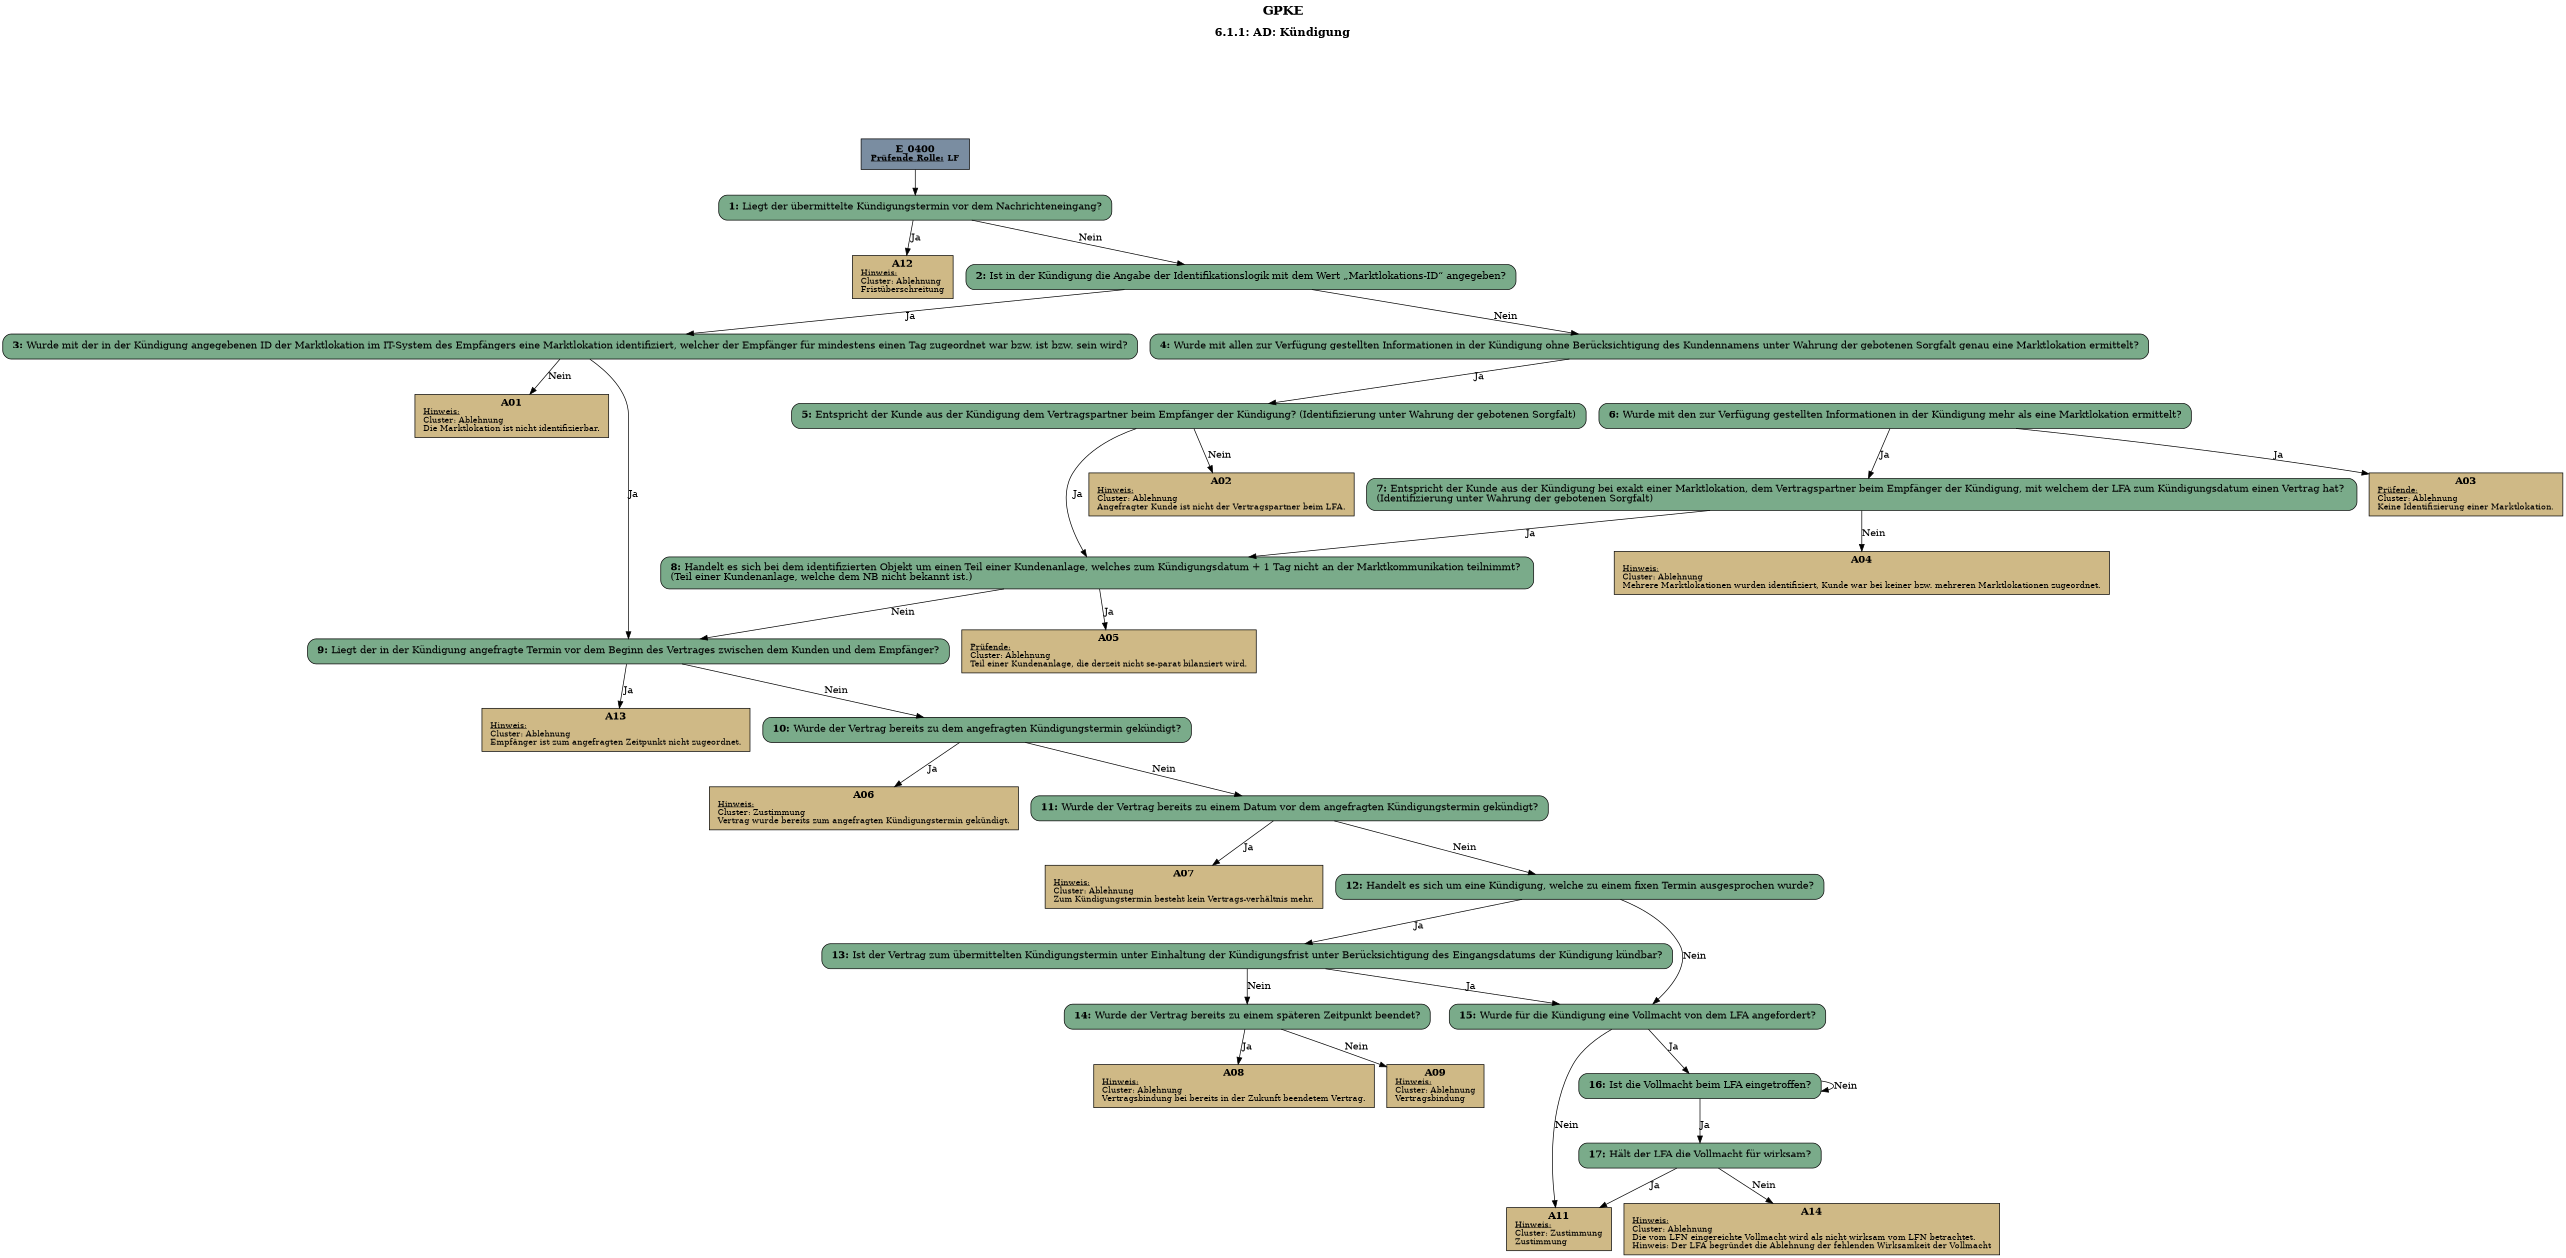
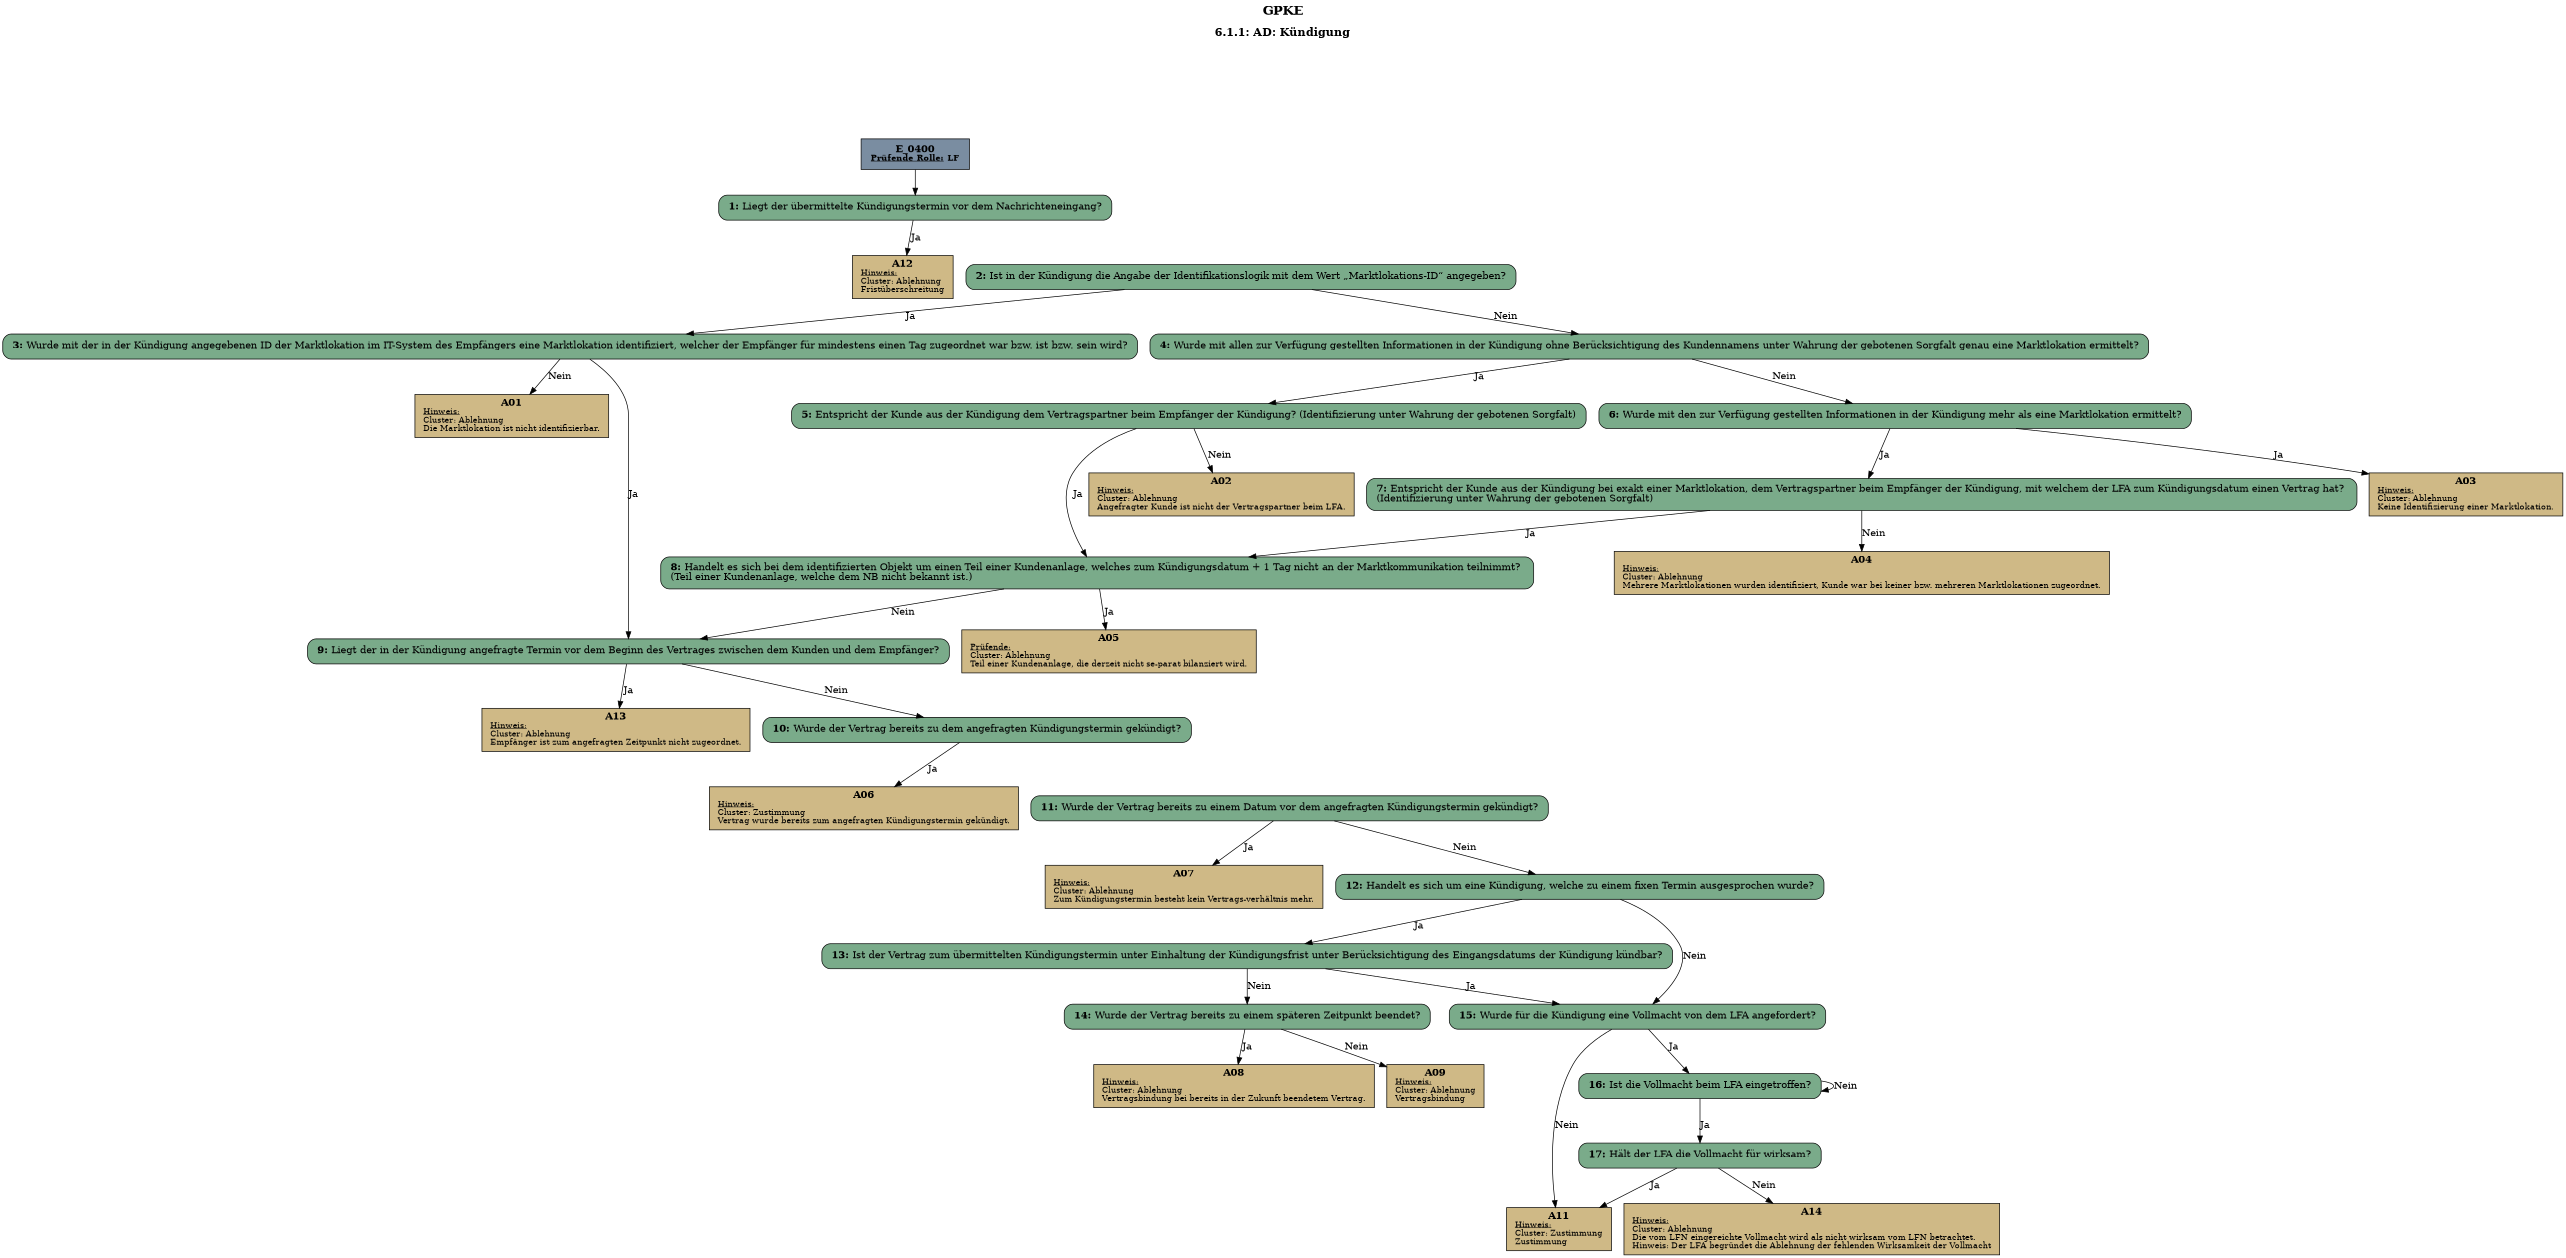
  digraph {
    label=<<B><FONT POINT-SIZE="18">GPKE</FONT></B><BR/><BR/><B><FONT POINT-SIZE="16">6.1.1: AD: Kündigung</FONT></B><BR/><BR/><BR/><BR/>>
    labelloc=t
    node [fillcolor="#7aab8a" margin="0.2,0.12" shape=box style="filled,rounded"]
    n1 [fillcolor="#7a8da1" label=<<B>E_0400</B><BR align="center"/><FONT point-size="12"><B><U>Prüfende Rolle:</U> LF</B></FONT><BR align="center"/>> style=filled]
    n2 [label=<<B>1: </B>Liegt der übermittelte Kündigungstermin vor dem Nachrichteneingang?<BR align="left"/>>]
    n3 [fillcolor="#cfb986" label=<<B>A12</B><BR align="center"/><FONT point-size="12"><U>Hinweis:</U><BR align="left"/>Cluster: Ablehnung<BR align="left"/>Fristüberschreitung<BR align="left"/></FONT>> margin="0.17,0.08" style=filled]
    n4 [label=<<B>2: </B>Ist in der Kündigung die Angabe der Identifikationslogik mit dem Wert „Marktlokations-ID“ angegeben?<BR align="left"/>>]
    n5 [label=<<B>3: </B>Wurde mit der in der Kündigung angegebenen ID der Marktlokation im IT-System des Empfängers eine Marktlokation identifiziert, welcher der Empfänger für mindestens einen Tag zugeordnet war bzw. ist bzw. sein wird?<BR align="left"/>>]
    n6 [label=<<B>4: </B>Wurde mit allen zur Verfügung gestellten Informationen in der Kündigung ohne Berücksichtigung des Kundennamens unter Wahrung der gebotenen Sorgfalt genau eine Marktlokation ermittelt?<BR align="left"/>>]
    n7 [fillcolor="#cfb986" label=<<B>A01</B><BR align="center"/><FONT point-size="12"><U>Hinweis:</U><BR align="left"/>Cluster: Ablehnung<BR align="left"/>Die Marktlokation ist nicht identifizierbar.<BR align="left"/></FONT>> margin="0.17,0.08" style=filled]
    n8 [label=<<B>9: </B>Liegt der in der Kündigung angefragte Termin vor dem Beginn des Vertrages zwischen dem Kunden und dem Empfänger?<BR align="left"/>>]
    n9 [label=<<B>5: </B>Entspricht der Kunde aus der Kündigung dem Vertragspartner beim Empfänger der Kündigung? (Identifizierung unter Wahrung der gebotenen Sorgfalt)<BR align="left"/>>]
    n10 [label=<<B>6: </B>Wurde mit den zur Verfügung gestellten Informationen in der Kündigung mehr als eine Marktlokation ermittelt?<BR align="left"/>>]
    n11 [fillcolor="#cfb986" label=<<B>A13</B><BR align="center"/><FONT point-size="12"><U>Hinweis:</U><BR align="left"/>Cluster: Ablehnung<BR align="left"/>Empfänger ist zum angefragten Zeitpunkt nicht zugeordnet.<BR align="left"/></FONT>> margin="0.17,0.08" style=filled]
    n12 [label=<<B>10: </B>Wurde der Vertrag bereits zu dem angefragten Kündigungstermin gekündigt?<BR align="left"/>>]
    n13 [fillcolor="#cfb986" label=<<B>A02</B><BR align="center"/><FONT point-size="12"><U>Hinweis:</U><BR align="left"/>Cluster: Ablehnung<BR align="left"/>Angefragter Kunde ist nicht der Vertragspartner beim LFA.<BR align="left"/></FONT>> margin="0.17,0.08" style=filled]
    n14 [label=<<B>8: </B>Handelt es sich bei dem identifizierten Objekt um einen Teil einer Kundenanlage, welches zum Kündigungsdatum + 1 Tag nicht an der Marktkommunikation teilnimmt? <BR align="left"/>(Teil einer Kundenanlage, welche dem NB nicht bekannt ist.)<BR align="left"/>>]
-   n15 [fillcolor="#cfb986" label=<<B>A03</B><BR align="center"/><FONT point-size="12"><U>Prüfende:</U><BR align="left"/>Cluster: Ablehnung<BR align="left"/>Keine Identifizierung einer Marktlokation.<BR align="left"/></FONT>> margin="0.17,0.08" style=filled]
+   n15 [fillcolor="#cfb986" label=<<B>A03</B><BR align="center"/><FONT point-size="12"><U>Hinweis:</U><BR align="left"/>Cluster: Ablehnung<BR align="left"/>Keine Identifizierung einer Marktlokation.<BR align="left"/></FONT>> margin="0.17,0.08" style=filled]
    n16 [label=<<B>7: </B>Entspricht der Kunde aus der Kündigung bei exakt einer Marktlokation, dem Vertragspartner beim Empfänger der Kündigung, mit welchem der LFA zum Kündigungsdatum einen Vertrag hat? <BR align="left"/>(Identifizierung unter Wahrung der gebotenen Sorgfalt)<BR align="left"/>>]
    n17 [fillcolor="#cfb986" label=<<B>A05</B><BR align="center"/><FONT point-size="12"><U>Prüfende:</U><BR align="left"/>Cluster: Ablehnung<BR align="left"/>Teil einer Kundenanlage, die derzeit nicht se-parat bilanziert wird.<BR align="left"/></FONT>> margin="0.17,0.08" style=filled]
    n18 [fillcolor="#cfb986" label=<<B>A04</B><BR align="center"/><FONT point-size="12"><U>Hinweis:</U><BR align="left"/>Cluster: Ablehnung<BR align="left"/>Mehrere Marktlokationen wurden identifiziert, Kunde war bei keiner bzw. mehreren Marktlokationen zugeordnet.<BR align="left"/></FONT>> margin="0.17,0.08" style=filled]
    n19 [fillcolor="#cfb986" label=<<B>A06</B><BR align="center"/><FONT point-size="12"><U>Hinweis:</U><BR align="left"/>Cluster: Zustimmung<BR align="left"/>Vertrag wurde bereits zum angefragten Kündigungstermin gekündigt.<BR align="left"/></FONT>> margin="0.17,0.08" style=filled]
    n20 [label=<<B>11: </B>Wurde der Vertrag bereits zu einem Datum vor dem angefragten Kündigungstermin gekündigt?<BR align="left"/>>]
    n21 [fillcolor="#cfb986" label=<<B>A07</B><BR align="center"/><FONT point-size="12"><U>Hinweis:</U><BR align="left"/>Cluster: Ablehnung<BR align="left"/>Zum Kündigungstermin besteht kein Vertrags-verhältnis mehr.<BR align="left"/></FONT>> margin="0.17,0.08" style=filled]
    n22 [label=<<B>12: </B>Handelt es sich um eine Kündigung, welche zu einem fixen Termin ausgesprochen wurde?<BR align="left"/>>]
    n23 [label=<<B>13: </B>Ist der Vertrag zum übermittelten Kündigungstermin unter Einhaltung der Kündigungsfrist unter Berücksichtigung des Eingangsdatums der Kündigung kündbar?<BR align="left"/>>]
    n24 [label=<<B>15: </B>Wurde für die Kündigung eine Vollmacht von dem LFA angefordert?<BR align="left"/>>]
    n25 [label=<<B>14: </B>Wurde der Vertrag bereits zu einem späteren Zeitpunkt beendet?<BR align="left"/>>]
    n26 [fillcolor="#cfb986" label=<<B>A11</B><BR align="center"/><FONT point-size="12"><U>Hinweis:</U><BR align="left"/>Cluster: Zustimmung<BR align="left"/>Zustimmung<BR align="left"/></FONT>> margin="0.17,0.08" style=filled]
    n27 [label=<<B>16: </B>Ist die Vollmacht beim LFA eingetroffen?<BR align="left"/>>]
    n28 [fillcolor="#cfb986" label=<<B>A08</B><BR align="center"/><FONT point-size="12"><U>Hinweis:</U><BR align="left"/>Cluster: Ablehnung<BR align="left"/>Vertragsbindung bei bereits in der Zukunft beendetem Vertrag.<BR align="left"/></FONT>> margin="0.17,0.08" style=filled]
    n29 [fillcolor="#cfb986" label=<<B>A09</B><BR align="center"/><FONT point-size="12"><U>Hinweis:</U><BR align="left"/>Cluster: Ablehnung<BR align="left"/>Vertragsbindung<BR align="left"/></FONT>> margin="0.17,0.08" style=filled]
    n30 [label=<<B>17: </B>Hält der LFA die Vollmacht für wirksam?<BR align="left"/>>]
    n31 [fillcolor="#cfb986" label=<<B>A14</B><BR align="center"/><FONT point-size="12"><U>Hinweis:</U><BR align="left"/>Cluster: Ablehnung<BR align="left"/>Die vom LFN eingereichte Vollmacht wird als nicht wirksam vom LFN betrachtet. <BR align="left"/>Hinweis: Der LFA begründet die Ablehnung der fehlenden Wirksamkeit der Vollmacht<BR align="left"/></FONT>> margin="0.17,0.08" style=filled]
    n1 -> n2
    n2 -> n3 [label=Ja]
-   n2 -> n4 [label=Nein]
    n4 -> n5 [label=Ja]
    n4 -> n6 [label=Nein]
    n5 -> n7 [label=Nein]
    n5 -> n8 [label=Ja]
    n6 -> n9 [label=Ja]
+   n6 -> n10 [label=Nein]
    n8 -> n11 [label=Ja]
    n8 -> n12 [label=Nein]
    n9 -> n13 [label=Nein]
    n9 -> n14 [label=Ja]
    n10 -> n15 [label=Ja]
    n10 -> n16 [label=Ja]
    n12 -> n19 [label=Ja]
-   n12 -> n20 [label=Nein]
    n14 -> n8 [label=Nein]
    n14 -> n17 [label=Ja]
    n16 -> n14 [label=Ja]
    n16 -> n18 [label=Nein]
    n20 -> n21 [label=Ja]
    n20 -> n22 [label=Nein]
    n22 -> n23 [label=Ja]
    n22 -> n24 [label=Nein]
    n23 -> n24 [label=Ja]
    n23 -> n25 [label=Nein]
    n24 -> n26 [label=Nein]
    n24 -> n27 [label=Ja]
    n25 -> n28 [label=Ja]
    n25 -> n29 [label=Nein]
    n27 -> n27 [label=Nein]
    n27 -> n30 [label=Ja]
    n30 -> n26 [label=Ja]
    n30 -> n31 [label=Nein]
  }
